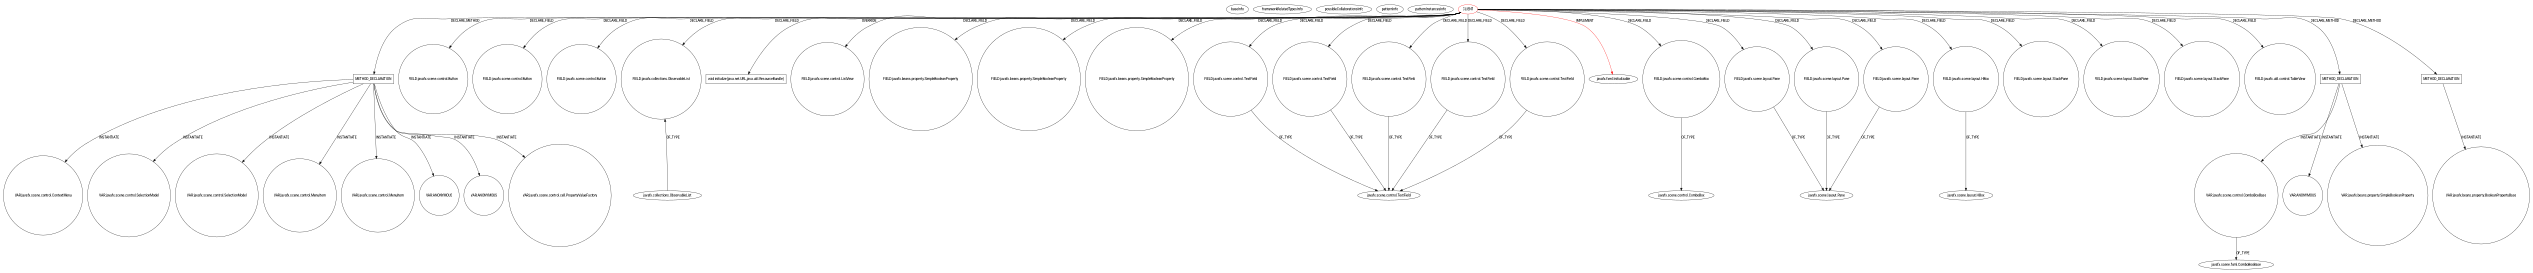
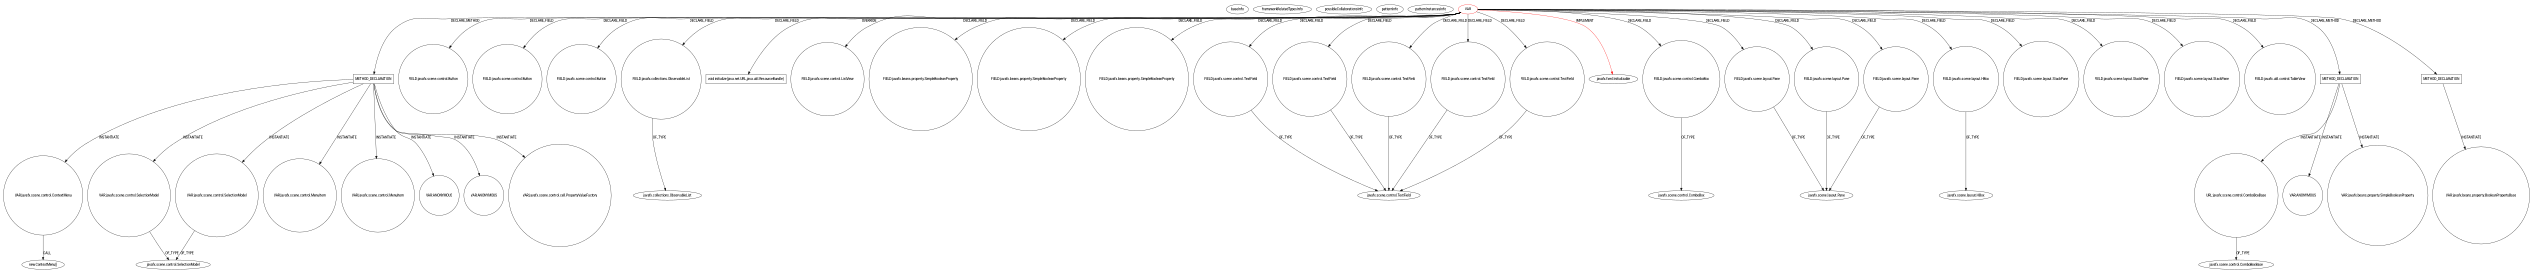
  digraph {
    fontname="Roboto Condensed"
    node [fontname="Roboto Condensed" isFrameworkType=false vertexType=FIELD_DECLARATION shape=circle]
    edge [fontname="Roboto Condensed"]
    baseInfo [category=pattern graphId=2678 isAnonymous=false possibleRelation=false isFrameworkType="" vertexType="" shape=""]
    frameworkRelatedTypesInfo [0="javafx.fxml.Initializable" isFrameworkType="" vertexType="" shape=""]
    possibleCollaborationsInfo [isFrameworkType="" vertexType="" shape=""]
    patternInfo [frequency=2.0 patternRootClient=0 isFrameworkType="" vertexType="" shape=""]
    patternInstancesInfo [0="hock323-eventManager~/hock323-eventManager/EventManager-master/src/eventManager/controller/pokerTournament/TournamentController.java~TournamentController~3009" 1="hock323-eventManager~/hock323-eventManager/EventManager-master/src/eventManager/controller/pokerTournament/PrizesController.java~PrizesController~2951" isFrameworkType="" vertexType="" shape=""]
+   n6 [label="new ContextMenu()" vertexType=CONSTRUCTOR_CALL shape=""]
    n7 [label="VAR:javafx.scene.control.ContextMenu" vertexType=VARIABLE_EXPRESION]
    n8 [label=METHOD_DECLARATION shape=box vertexType=CLIENT_METHOD_DECLARATION]
    n9 [label="VAR:javafx.scene.control.SelectionModel" vertexType=VARIABLE_EXPRESION]
    n10 [label="VAR:javafx.scene.control.SelectionModel" vertexType=VARIABLE_EXPRESION]
    n11 [label="VAR:javafx.scene.control.MenuItem" vertexType=VARIABLE_EXPRESION]
    n12 [label="VAR:javafx.scene.control.MenuItem" vertexType=VARIABLE_EXPRESION]
    n13 [label="VAR:ANONYMOUS" vertexType=VARIABLE_EXPRESION]
    n14 [label="VAR:ANONYMOUS" vertexType=VARIABLE_EXPRESION]
    n15 [label="VAR:javafx.scene.control.cell.PropertyValueFactory" vertexType=VARIABLE_EXPRESION]
-   n17 [color=red label=CLIENT vertexType=ROOT_CLIENT_CLASS_DECLARATION shape=""]
+   n16 [label="javafx.scene.control.SelectionModel" vertexType=FRAMEWORK_CLASS_TYPE shape=""]
+   n17 [color=red label=VAR vertexType=ROOT_CLIENT_CLASS_DECLARATION shape=""]
    n18 [label="FIELD:javafx.scene.control.Button"]
    n19 [label="FIELD:javafx.scene.control.Button"]
    n20 [label="FIELD:javafx.scene.control.Button"]
    n21 [label="FIELD:javafx.collections.ObservableList"]
    n22 [label="void initialize(java.net.URL,java.util.ResourceBundle)" shape=box vertexType=OVERRIDING_METHOD_DECLARATION]
    n23 [label="FIELD:javafx.scene.control.ListView"]
    n24 [label="FIELD:javafx.beans.property.SimpleBooleanProperty"]
    n25 [label="FIELD:javafx.beans.property.SimpleBooleanProperty"]
    n26 [label="FIELD:javafx.beans.property.SimpleBooleanProperty"]
    n27 [label="FIELD:javafx.scene.control.TextField"]
    n28 [label="FIELD:javafx.scene.control.TextField"]
    n29 [label="FIELD:javafx.scene.control.TextField"]
    n30 [label="FIELD:javafx.scene.control.TextField"]
    n31 [label="FIELD:javafx.scene.control.TextField"]
    n32 [label="javafx.fxml.Initializable" vertexType=FRAMEWORK_INTERFACE_TYPE shape=""]
    n33 [label="FIELD:javafx.scene.control.ComboBox"]
    n34 [label="FIELD:javafx.scene.layout.Pane"]
    n35 [label="FIELD:javafx.scene.layout.Pane"]
    n36 [label="FIELD:javafx.scene.layout.Pane"]
    n37 [label="FIELD:javafx.scene.layout.HBox"]
    n38 [label="FIELD:javafx.scene.layout.StackPane"]
    n39 [label="FIELD:javafx.scene.layout.StackPane"]
    n40 [label="FIELD:javafx.scene.layout.StackPane"]
    n41 [label="FIELD:javafx.util.control.TableView"]
    n42 [label=METHOD_DECLARATION shape=box vertexType=CLIENT_METHOD_DECLARATION]
    n43 [label=METHOD_DECLARATION shape=box vertexType=CLIENT_METHOD_DECLARATION]
    n44 [label="javafx.collections.ObservableList" vertexType=FRAMEWORK_INTERFACE_TYPE shape=""]
    n45 [label="javafx.scene.control.TextField" vertexType=FRAMEWORK_CLASS_TYPE shape=""]
    n46 [label="javafx.scene.control.ComboBox" vertexType=FRAMEWORK_CLASS_TYPE shape=""]
    n47 [label="javafx.scene.layout.Pane" vertexType=FRAMEWORK_CLASS_TYPE shape=""]
    n48 [label="javafx.scene.layout.HBox" vertexType=FRAMEWORK_CLASS_TYPE shape=""]
-   n49 [label="VAR:javafx.scene.control.ComboBoxBase" vertexType=VARIABLE_EXPRESION]
+   n49 [label="URL:javafx.scene.control.ComboBoxBase" vertexType=VARIABLE_EXPRESION]
    n50 [label="VAR:ANONYMOUS" vertexType=VARIABLE_EXPRESION]
    n51 [label="VAR:javafx.beans.property.SimpleBooleanProperty" vertexType=VARIABLE_EXPRESION]
    n52 [label="VAR:javafx.beans.property.BooleanPropertyBase" vertexType=VARIABLE_EXPRESION]
-   n53 [label="javafx.scene.fxml.ComboBoxBase" vertexType=FRAMEWORK_CLASS_TYPE shape=""]
+   n53 [label="javafx.scene.control.ComboBoxBase" vertexType=FRAMEWORK_CLASS_TYPE shape=""]
+   n7 -> n6 [label=CALL]
    n8 -> n7 [label=INSTANTIATE]
    n8 -> n9 [label=INSTANTIATE]
    n8 -> n10 [label=INSTANTIATE]
    n8 -> n11 [label=INSTANTIATE]
    n8 -> n12 [label=INSTANTIATE]
    n8 -> n13 [label=INSTANTIATE]
    n8 -> n14 [label=INSTANTIATE]
    n8 -> n15 [label=INSTANTIATE]
+   n9 -> n16 [label=OF_TYPE]
+   n10 -> n16 [label=OF_TYPE]
    n17 -> n8 [label=DECLARE_METHOD]
    n17 -> n18 [label=DECLARE_FIELD]
    n17 -> n19 [label=DECLARE_FIELD]
    n17 -> n20 [label=DECLARE_FIELD]
    n17 -> n21 [label=DECLARE_FIELD]
    n17 -> n22 [label=OVERRIDE]
    n17 -> n23 [label=DECLARE_FIELD]
    n17 -> n24 [label=DECLARE_FIELD]
    n17 -> n25 [label=DECLARE_FIELD]
    n17 -> n26 [label=DECLARE_FIELD]
    n17 -> n27 [label=DECLARE_FIELD]
    n17 -> n28 [label=DECLARE_FIELD]
    n17 -> n29 [label=DECLARE_FIELD]
    n17 -> n30 [label=DECLARE_FIELD]
    n17 -> n31 [label=DECLARE_FIELD]
    n17 -> n32 [color=red label=IMPLEMENT]
    n17 -> n33 [label=DECLARE_FIELD]
    n17 -> n34 [label=DECLARE_FIELD]
    n17 -> n35 [label=DECLARE_FIELD]
    n17 -> n36 [label=DECLARE_FIELD]
    n17 -> n37 [label=DECLARE_FIELD]
    n17 -> n38 [label=DECLARE_FIELD]
    n17 -> n39 [label=DECLARE_FIELD]
    n17 -> n40 [label=DECLARE_FIELD]
    n17 -> n41 [label=DECLARE_FIELD]
    n17 -> n42 [label=DECLARE_METHOD]
    n17 -> n43 [label=DECLARE_METHOD]
-   n44 -> n21 [label=OF_TYPE]
+   n21 -> n44 [label=OF_TYPE]
    n27 -> n45 [label=OF_TYPE]
    n28 -> n45 [label=OF_TYPE]
    n29 -> n45 [label=OF_TYPE]
    n30 -> n45 [label=OF_TYPE]
    n31 -> n45 [label=OF_TYPE]
    n33 -> n46 [label=OF_TYPE]
    n34 -> n47 [label=OF_TYPE]
    n35 -> n47 [label=OF_TYPE]
    n36 -> n47 [label=OF_TYPE]
    n37 -> n48 [label=OF_TYPE]
    n42 -> n49 [label=INSTANTIATE]
    n42 -> n50 [label=INSTANTIATE]
    n42 -> n51 [label=INSTANTIATE]
    n43 -> n52 [label=INSTANTIATE]
    n49 -> n53 [label=OF_TYPE]
  }
